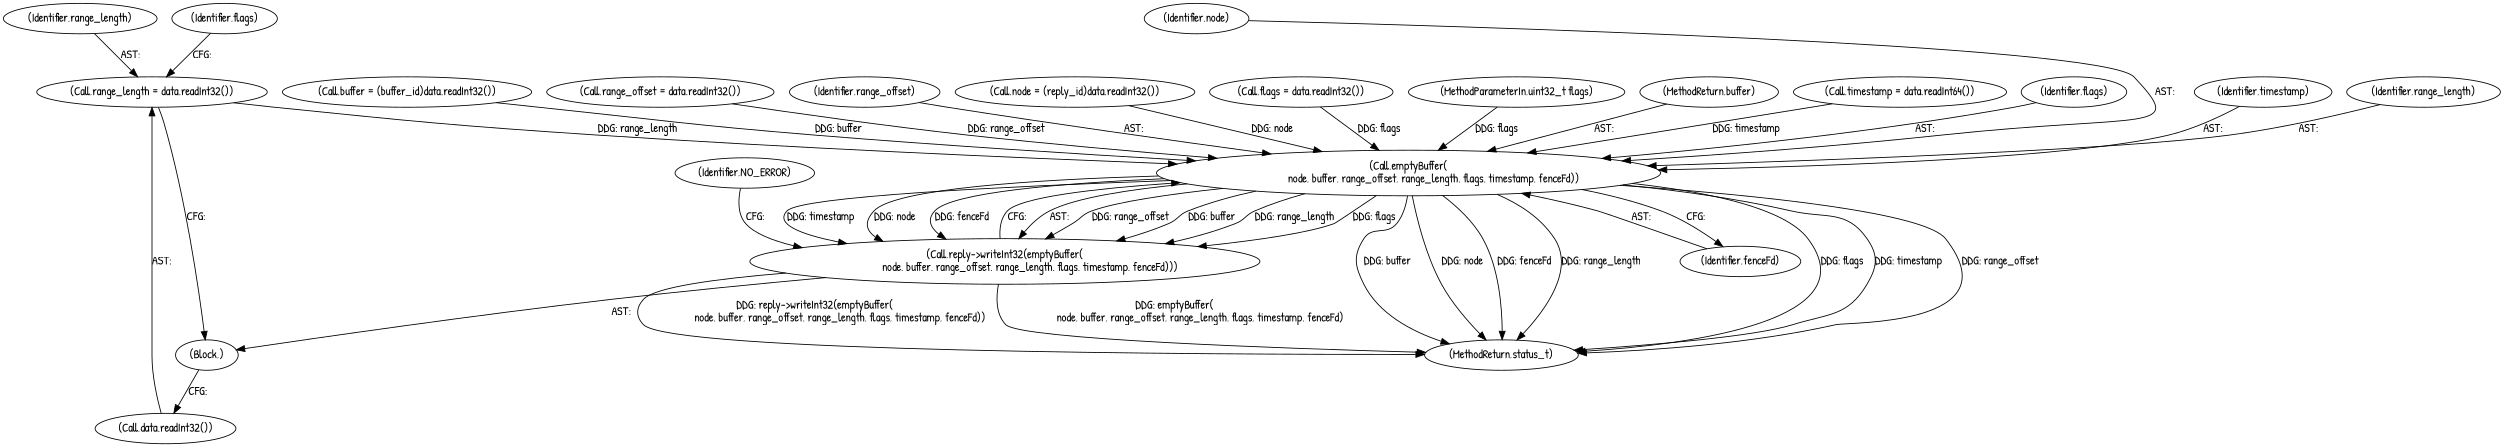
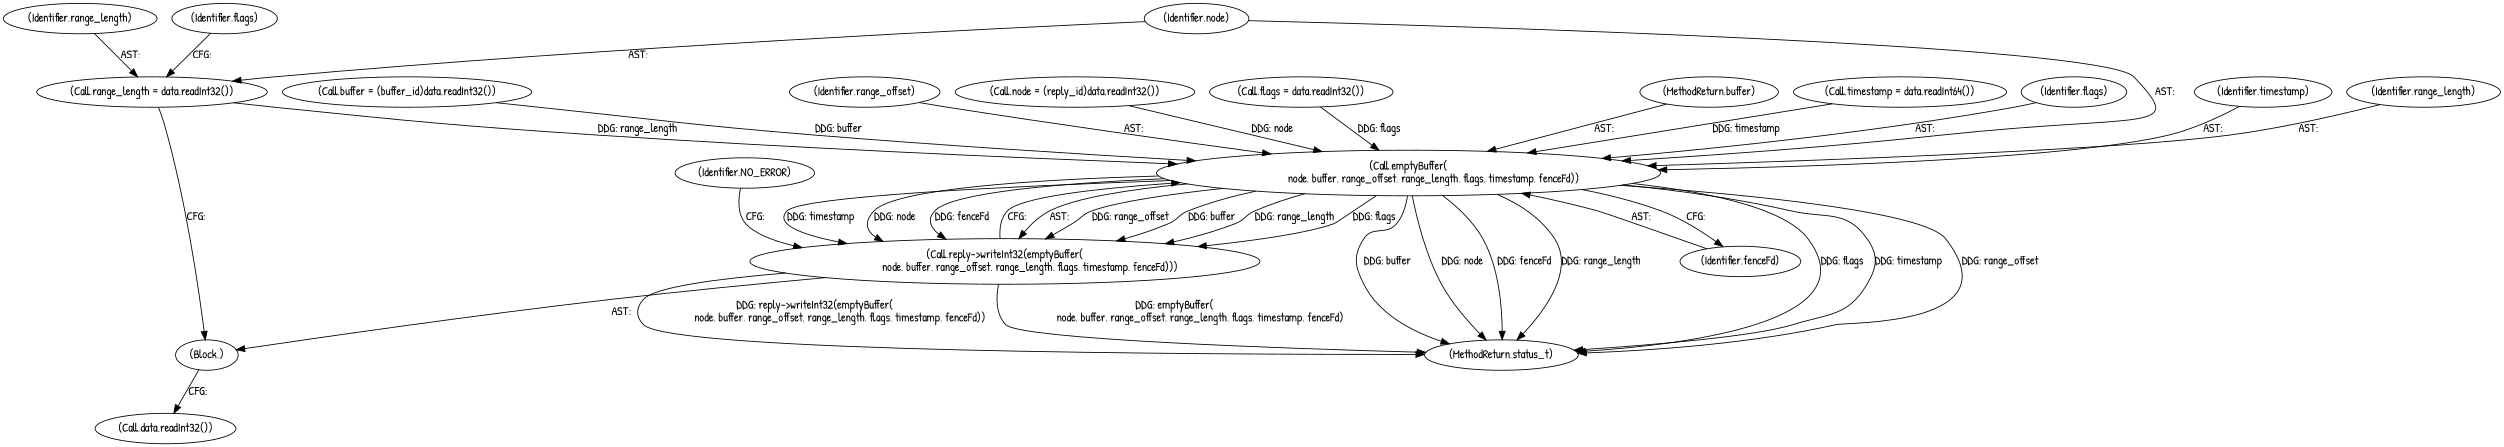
  digraph {
    fontname="Patrick Hand"
    node [fontname="Patrick Hand"]
    edge [fontname="Patrick Hand"]
    n1 [label="(Call,range_length = data.readInt32())"]
    n2 [label="(Call,emptyBuffer(\n                    node, buffer, range_offset, range_length, flags, timestamp, fenceFd))"]
    n3 [label="(Block,)"]
    n4 [label="(Call,reply->writeInt32(emptyBuffer(\n                    node, buffer, range_offset, range_length, flags, timestamp, fenceFd)))"]
    n5 [label="(Identifier,fenceFd)"]
    n6 [label="(MethodReturn,status_t)"]
    n7 [label="(Call,data.readInt32())"]
    n8 [label="(Identifier,timestamp)"]
    n9 [label="(Identifier,node)"]
    n10 [label="(Identifier,NO_ERROR)"]
    n11 [label="(Identifier,range_length)"]
    n12 [label="(Call,buffer = (buffer_id)data.readInt32())"]
    n13 [label="(Identifier,flags)"]
-   n14 [label="(Call,range_offset = data.readInt32())"]
    n15 [label="(Identifier,range_offset)"]
    n16 [label="(Call,node = (reply_id)data.readInt32())"]
    n17 [label="(Call,flags = data.readInt32())"]
-   n18 [label="(MethodParameterIn,uint32_t flags)"]
    n19 [label="(MethodReturn,buffer)"]
    n20 [label="(Call,timestamp = data.readInt64())"]
    n21 [label="(Identifier,range_length)"]
    n22 [label="(Identifier,flags)"]
    n1 -> n2 [label="DDG: range_length"]
    n1 -> n3 [label="CFG: "]
    n2 -> n4 [label="AST: "]
    n2 -> n4 [label="DDG: range_offset"]
    n2 -> n4 [label="DDG: buffer"]
    n2 -> n4 [label="DDG: range_length"]
    n2 -> n4 [label="DDG: flags"]
    n2 -> n4 [label="DDG: timestamp"]
    n2 -> n4 [label="DDG: node"]
    n2 -> n4 [label="DDG: fenceFd"]
    n2 -> n5 [label="CFG: "]
    n2 -> n6 [label="DDG: buffer"]
    n2 -> n6 [label="DDG: node"]
    n2 -> n6 [label="DDG: fenceFd"]
    n2 -> n6 [label="DDG: range_length"]
    n2 -> n6 [label="DDG: flags"]
    n2 -> n6 [label="DDG: timestamp"]
    n2 -> n6 [label="DDG: range_offset"]
    n3 -> n7 [label="CFG: "]
    n4 -> n2 [label="CFG: "]
    n4 -> n3 [label="AST: "]
    n4 -> n6 [label="DDG: reply->writeInt32(emptyBuffer(\n                    node, buffer, range_offset, range_length, flags, timestamp, fenceFd))"]
    n4 -> n6 [label="DDG: emptyBuffer(\n                    node, buffer, range_offset, range_length, flags, timestamp, fenceFd)"]
    n5 -> n2 [label="AST: "]
-   n7 -> n1 [label="AST: "]
+   n9 -> n1 [label="AST: "]
    n8 -> n2 [label="AST: "]
    n9 -> n2 [label="AST: "]
    n10 -> n4 [label="CFG: "]
    n11 -> n2 [label="AST: "]
    n12 -> n2 [label="DDG: buffer"]
    n13 -> n1 [label="CFG: "]
-   n14 -> n2 [label="DDG: range_offset"]
    n15 -> n2 [label="AST: "]
    n16 -> n2 [label="DDG: node"]
    n17 -> n2 [label="DDG: flags"]
-   n18 -> n2 [label="DDG: flags"]
    n19 -> n2 [label="AST: "]
    n20 -> n2 [label="DDG: timestamp"]
    n21 -> n1 [label="AST: "]
    n22 -> n2 [label="AST: "]
  }
